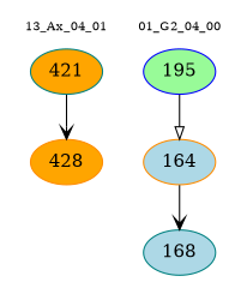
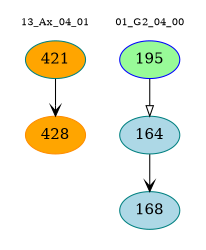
  digraph {
    node [color=teal fillcolor=orange style=filled]
    edge [arrowhead=vee color=black]
    n1 [label=421]
    n2 [color=darkorange label=428]
    n3 [color=blue fillcolor=palegreen label=195]
-   n4 [color=darkorange fillcolor=lightblue label=164]
+   n4 [fillcolor=lightblue label=164]
    n5 [fillcolor=lightblue label=168]
    subgraph cluster_1 {
      color=white
      fontsize=10
      label="13_Ax_04_01"
      n1
      n2
    }
    subgraph cluster_2 {
      color=white
      fontsize=10
      label="01_G2_04_00"
      n3
      n4
      n5
    }
    n1 -> n2
    n3 -> n4 [arrowhead=onormal]
    n4 -> n5
  }
